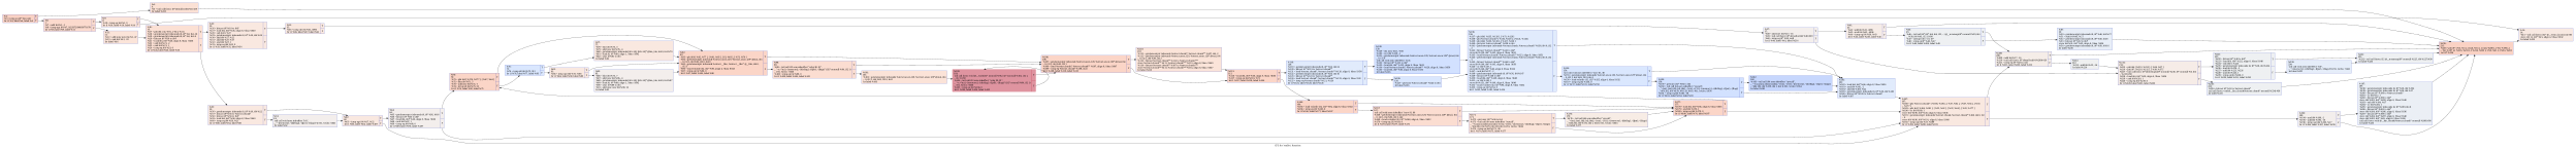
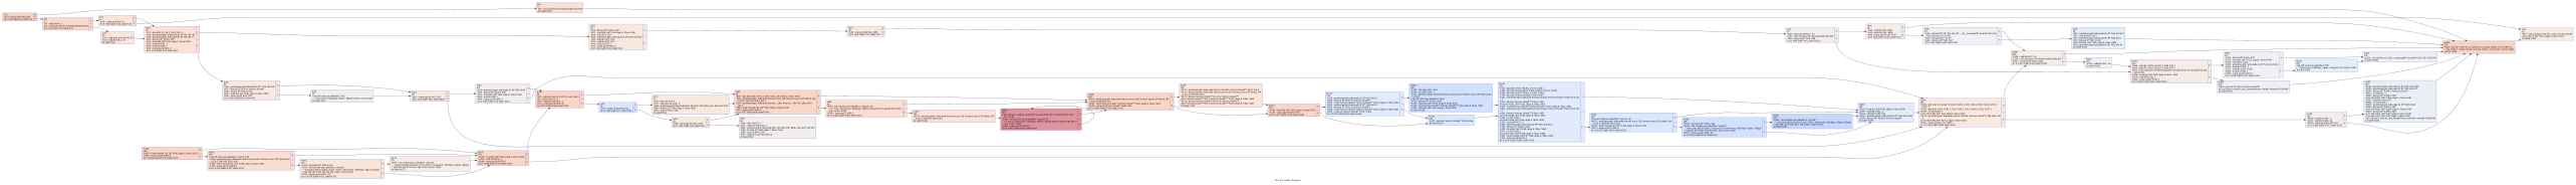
  digraph {
    fontname="Noto Serif"
    label="CFG for 'realloc' function"
    rankdir=LR
    node [color="#3d50c3ff" fillcolor="#f1ccb870" fontname="Noto Serif" shape=record style=filled]
    edge [fontname="Noto Serif" tailport=s0]
    n1 [fillcolor="#f4987a70" label="{%2:\l  %3 = icmp eq i8* %0, null\l  br i1 %3, label %4, label %6\l|{<s0>T|<s1>F}}"]
    n2 [fillcolor="#f7bca170" label="{%4:\l4:                                                \l  %5 = tail call fastcc i8* @malloc(i64 %1) #29\l  br label %235\l}"]
    n3 [fillcolor="#f7ac8e70" label="{%6:\l6:                                                \l  %7 = add i64 %1, -1\l  %8 = icmp ugt i64 %7, 9223372036854771679\l  br i1 %8, label %9, label %11\l|{<s0>T|<s1>F}}"]
    n4 [fillcolor="#f4987a70" label="{%235:\l235:                                              \l  %236 = phi i8* [ %5, %4 ], [ null, %14 ], [ null, %208 ], [ %0, %193 ], [\l... %0, %197 ], [ %216, %231 ], [ %216, %233 ], [ %0, %41 ], [ %54, %49 ]\l  ret i8* %236\l}"]
    n5 [fillcolor="#f5c1a970" label="{%9:\l9:                                                \l  %10 = icmp eq i64 %1, 0\l  br i1 %10, label %16, label %14\l|{<s0>T|<s1>F}}"]
    n6 [fillcolor="#f5c1a970" label="{%11:\l11:                                               \l  %12 = add nuw nsw i64 %1, 47\l  %13 = and i64 %12, -32\l  br label %16\l}"]
    n7 [fillcolor="#efcebd70" label="{%14:\l14:                                               \l  %15 = tail call fastcc i32* @__errno_location() #30\l  store i32 12, i32* %15, align 4, !tbaa !1632\l  br label %235\l}"]
    n8 [fillcolor="#f7b99e70" label="{%16:\l16:                                               \l  %17 = phi i64 [ 32, %9 ], [ %13, %11 ]\l  %18 = getelementptr inbounds i8, i8* %0, i64 -16\l  %19 = getelementptr inbounds i8, i8* %0, i64 -8\l  %20 = bitcast i8* %19 to i64*\l  %21 = load i64, i64* %20, align 8, !tbaa !1636\l  %22 = and i64 %21, -2\l  %23 = and i64 %21, 1\l  %24 = icmp eq i64 %23, 0\l  br i1 %24, label %25, label %55\l|{<s0>T|<s1>F}}"]
    n9 [label="{%25:\l25:                                               \l  %26 = bitcast i8* %18 to i64*\l  %27 = load i64, i64* %26, align 8, !tbaa !1640\l  %28 = sub i64 0, %27\l  %29 = getelementptr inbounds i8, i8* %18, i64 %28\l  %30 = add i64 %27, %22\l  %31 = add i64 %27, %17\l  %32 = and i64 %27, 1\l  %33 = icmp eq i64 %32, 0\l  br i1 %33, label %35, label %34\l|{<s0>T|<s1>F}}"]
    n10 [label="{%55:\l55:                                               \l  %56 = getelementptr inbounds i8, i8* %18, i64 %22\l  %57 = bitcast i8* %56 to %struct.chunk*\l  %58 = bitcast i8* %56 to i64*\l  %59 = load i64, i64* %58, align 8, !tbaa !1640\l  %60 = icmp eq i64 %59, %21\l  br i1 %60, label %62, label %61\l|{<s0>T|<s1>F}}"]
    n11 [label="{%35:\l35:                                               \l  %36 = icmp ult i64 %31, 4096\l  br i1 %36, label %37, label %41\l|{<s0>T|<s1>F}}"]
    n12 [label="{%62:\l62:                                               \l  %63 = icmp ugt i64 %17, %22\l  br i1 %63, label %64, label %187\l|{<s0>T|<s1>F}}"]
    n13 [fillcolor="#e3d9d370" label="{%61:\l61:                                               \l  tail call void asm sideeffect \"hlt\",\l... \"~\{memory\},~\{dirflag\},~\{fpsr\},~\{flags\}\"() #31, !srcloc !1641\l  br label %62\l}"]
    n14 [fillcolor="#e3d9d370" label="{%37:\l37:                                               \l  %38 = add nsw i64 %17, -16\l  %39 = tail call fastcc i8* @malloc(i64 %38) #29\l  %40 = icmp eq i8* %39, null\l  br i1 %40, label %41, label %214\l|{<s0>T|<s1>F}}"]
    n15 [fillcolor="#e3d9d370" label="{%64:\l64:                                               \l  %65 = getelementptr inbounds i8, i8* %56, i64 8\l  %66 = bitcast i8* %65 to i64*\l  %67 = load i64, i64* %66, align 8, !tbaa !1636\l  %68 = and i64 %67, 1\l  %69 = icmp eq i64 %68, 0\l  br i1 %69, label %70, label %187\l|{<s0>T|<s1>F}}"]
    n16 [label="{%187:\l187:                                              \l  %188 = phi %struct.chunk* [ %186, %181 ], [ %57, %62 ], [ %57, %64 ], [ %57,\l... %177 ]\l  %189 = phi i64 [ %184, %181 ], [ %22, %62 ], [ %22, %64 ], [ %22, %177 ]\l  %190 = or i64 %189, 1\l  store i64 %190, i64* %20, align 8, !tbaa !1636\l  %191 = getelementptr inbounds %struct.chunk, %struct.chunk* %188, i64 0, i32\l... 0\l  store i64 %190, i64* %191, align 8, !tbaa !1640\l  %192 = icmp ugt i64 %17, %189\l  br i1 %192, label %208, label %193\l|{<s0>T|<s1>F}}"]
    n17 [fillcolor="#ead5c970" label="{%41:\l41:                                               \l  %42 = add i64 %31, 4095\l  %43 = and i64 %42, -4096\l  %44 = icmp eq i64 %30, %43\l  br i1 %44, label %235, label %45\l|{<s0>T|<s1>F}}"]
    n18 [fillcolor="#ead5c970" label="{%214:\l214:                                              \l  %215 = phi i64 [ %213, %212 ], [ %38, %37 ]\l  %216 = phi i8* [ %210, %212 ], [ %39, %37 ]\l  %217 = tail call fastcc i8* @memcpy(i8* nonnull %216, i8* nonnull %0, i64\l... %215) #30\l  %218 = load i64, i64* %20, align 8, !tbaa !1636\l  %219 = and i64 %218, 1\l  %220 = icmp eq i64 %219, 0\l  br i1 %220, label %221, label %233\l|{<s0>T|<s1>F}}"]
    n19 [fillcolor="#d9dce170" label="{%45:\l45:                                               \l  %46 = tail call i8* (i8*, i64, i64, i32, ...) @__mremap(i8* nonnull %29, i64\l... %30, i64 %43, i32 1) #30\l  %47 = inttoptr i64 -1 to i8*\l  %48 = icmp eq i8* %46, %47\l  br i1 %48, label %208, label %49\l|{<s0>T|<s1>F}}"]
    n20 [fillcolor="#d9dce170" label="{%221:\l221:                                              \l  %222 = bitcast i8* %18 to i64*\l  %223 = load i64, i64* %222, align 8, !tbaa !1640\l  %224 = sub i64 0, %223\l  %225 = getelementptr inbounds i8, i8* %18, i64 %224\l  %226 = and i64 %218, -2\l  %227 = add i64 %223, %226\l  %228 = and i64 %223, 1\l  %229 = icmp eq i64 %228, 0\l  br i1 %229, label %231, label %230\l|{<s0>T|<s1>F}}"]
    n21 [fillcolor="#d9dce170" label="{%233:\l233:                                              \l  %234 = bitcast i8* %18 to %struct.chunk*\l  tail call fastcc void @__bin_chunk(%struct.chunk* nonnull %234) #30\l  br label %235\l}"]
    n22 [fillcolor="#e8d6cc70" label="{%208:\l208:                                              \l  %209 = add i64 %17, -16\l  %210 = tail call fastcc i8* @malloc(i64 %209) #29\l  %211 = icmp eq i8* %210, null\l  br i1 %211, label %235, label %212\l|{<s0>T|<s1>F}}"]
    n23 [fillcolor="#cbd8ee70" label="{%49:\l49:                                               \l  %50 = getelementptr inbounds i8, i8* %46, i64 %27\l  %51 = sub i64 %43, %27\l  %52 = getelementptr inbounds i8, i8* %50, i64 8\l  %53 = bitcast i8* %52 to i64*\l  store i64 %51, i64* %53, align 8, !tbaa !1636\l  %54 = getelementptr inbounds i8, i8* %50, i64 16\l  br label %235\l}"]
    n24 [fillcolor="#d9dce170" label="{%231:\l231:                                              \l  %232 = tail call fastcc i32 @__munmap(i8* nonnull %225, i64 %227) #30\l  br label %235\l}"]
    n25 [fillcolor="#c5d6f270" label="{%230:\l230:                                              \l  tail call void asm sideeffect \"hlt\",\l... \"~\{memory\},~\{dirflag\},~\{fpsr\},~\{flags\}\"() #31, !srcloc !1641\l  br label %231\l}"]
    n26 [fillcolor="#dbdcde70" label="{%212:\l212:                                              \l  %213 = add i64 %22, -16\l  br label %214\l}"]
    n27 [fillcolor="#f5a08170" label="{%70:\l70:                                               \l  %71 = phi i64 [ %178, %177 ], [ %67, %64 ]\l  %72 = lshr i64 %71, 5\l  %73 = add nsw i64 %72, -1\l  %74 = icmp ult i64 %73, 33\l  br i1 %74, label %92, label %75\l|{<s0>T|<s1>F}}"]
    n28 [fillcolor="#e3d9d370" label="{%193:\l193:                                              \l  %194 = and i64 %189, -2\l  %195 = add i64 %194, -16\l  %196 = icmp ugt i64 %195, %17\l  br i1 %196, label %197, label %235\l|{<s0>T|<s1>F}}"]
    n29 [fillcolor="#f5a08170" label="{%92:\l92:                                               \l  %93 = phi i64 [ %82, %77 ], [ %91, %85 ], [ 63, %83 ], [ %73, %70 ]\l  %94 = getelementptr inbounds %struct.anon.129, %struct.anon.129* @mal, i64\l... 0, i32 1, i64 %93, i32 0, i64 0\l  %95 = getelementptr inbounds %struct.__libc, %struct.__libc* @__libc, i64 0,\l... i32 3\l  %96 = load volatile i32, i32* %95, align 4, !tbaa !1643\l  %97 = icmp eq i32 %96, 0\l  br i1 %97, label %106, label %98\l|{<s0>T|<s1>F}}"]
    n30 [fillcolor="#abc8fd70" label="{%75:\l75:                                               \l  %76 = icmp ult i64 %73, 512\l  br i1 %76, label %77, label %83\l|{<s0>T|<s1>F}}"]
    n31 [fillcolor="#d1dae970" label="{%197:\l197:                                              \l  %198 = getelementptr inbounds i8, i8* %18, i64 %194\l  %199 = getelementptr inbounds i8, i8* %18, i64 %17\l  %200 = bitcast i8* %199 to %struct.chunk*\l  %201 = or i64 %17, 1\l  %202 = bitcast i8* %199 to i64*\l  store i64 %201, i64* %202, align 8, !tbaa !1640\l  %203 = sub i64 %194, %17\l  %204 = or i64 %203, 1\l  %205 = getelementptr inbounds i8, i8* %199, i64 8\l  %206 = bitcast i8* %205 to i64*\l  store i64 %204, i64* %206, align 8, !tbaa !1636\l  %207 = bitcast i8* %198 to i64*\l  store i64 %204, i64* %207, align 8, !tbaa !1640\l  store i64 %201, i64* %20, align 8, !tbaa !1636\l  tail call fastcc void @__bin_chunk(%struct.chunk* nonnull %200) #30\l  br label %235\l}"]
    n32 [fillcolor="#f5a08170" label="{%106:\l106:                                              \l  %107 = getelementptr inbounds %struct.anon.129, %struct.anon.129* @mal, i64\l... 0, i32 1, i64 %93, i32 1\l  %108 = load %struct.chunk*, %struct.chunk** %107, align 8, !tbaa !1647\l  %109 = icmp eq %struct.chunk* %108, null\l  br i1 %109, label %110, label %115\l|{<s0>T|<s1>F}}"]
    n33 [fillcolor="#f7b39670" label="{%98:\l98:                                               \l  %99 = tail call i32 asm sideeffect \"xchg $0, $1\",\l... \"=r,=*m,0,~\{memory\},~\{dirflag\},~\{fpsr\},~\{flags\}\"(i32* nonnull %94, i32 1)\l... #31, !srcloc !1646\l  %100 = icmp eq i32 %99, 0\l  br i1 %100, label %106, label %101\l|{<s0>T|<s1>F}}"]
    n34 [label="{%77:\l77:                                               \l  %78 = lshr i64 %73, 3\l  %79 = add nsw i64 %78, -4\l  %80 = getelementptr inbounds [60 x i8], [60 x i8]* @bin_tab, i64 0, i64 %79\l  %81 = load i8, i8* %80, align 1, !tbaa !1642\l  %82 = zext i8 %81 to i64\l  br label %92\l}"]
    n35 [label="{%83:\l83:                                               \l  %84 = icmp ugt i64 %73, 7168\l  br i1 %84, label %92, label %85\l|{<s0>T|<s1>F}}"]
    n36 [fillcolor="#f5c1a970" label="{%110:\l110:                                              \l  %111 = getelementptr inbounds %struct.chunk*, %struct.chunk** %107, i64 -2\l  %112 = getelementptr inbounds %struct.anon.129, %struct.anon.129* @mal, i64\l... 0, i32 1, i64 %93, i32 2\l  %113 = bitcast %struct.chunk** %112 to %struct.chunk***\l  store %struct.chunk** %111, %struct.chunk*** %113, align 8, !tbaa !1649\l  %114 = bitcast %struct.chunk** %107 to %struct.chunk***\l  store %struct.chunk** %111, %struct.chunk*** %114, align 8, !tbaa !1647\l  br label %115\l}"]
    n37 [fillcolor="#f5a08170" label="{%115:\l115:                                              \l  %116 = load i64, i64* %66, align 8, !tbaa !1636\l  %117 = icmp eq i64 %116, %71\l  br i1 %117, label %118, label %164\l|{<s0>T|<s1>F}}"]
    n38 [fillcolor="#f6bfa670" label="{%101:\l101:                                              \l  %102 = getelementptr inbounds %struct.anon.129, %struct.anon.129* @mal, i64\l... 0, i32 1, i64 %93, i32 0, i64 1\l  br label %103\l}"]
    n39 [fillcolor="#e3d9d370" label="{%85:\l85:                                               \l  %86 = lshr i64 %73, 7\l  %87 = add nsw i64 %86, -4\l  %88 = getelementptr inbounds [60 x i8], [60 x i8]* @bin_tab, i64 0, i64 %87\l  %89 = load i8, i8* %88, align 1, !tbaa !1642\l  %90 = zext i8 %89 to i64\l  %91 = add nuw nsw i64 %90, 16\l  br label %92\l}"]
    n40 [fillcolor="#bbd1f870" label="{%118:\l118:                                              \l  %119 = getelementptr inbounds i8, i8* %56, i64 24\l  %120 = bitcast i8* %119 to %struct.chunk**\l  %121 = load %struct.chunk*, %struct.chunk** %120, align 8, !tbaa !1650\l  %122 = getelementptr inbounds i8, i8* %56, i64 16\l  %123 = bitcast i8* %122 to %struct.chunk**\l  %124 = load %struct.chunk*, %struct.chunk** %123, align 8, !tbaa !1651\l  %125 = icmp eq %struct.chunk* %121, %124\l  br i1 %125, label %128, label %126\l|{<s0>T|<s1>F}}"]
    n41 [fillcolor="#f5a08170" label="{%164:\l164:                                              \l  %165 = load volatile i32, i32* %94, align 8, !tbaa !1632\l  %166 = icmp eq i32 %165, 0\l  br i1 %166, label %177, label %167\l|{<s0>T|<s1>F}}"]
    n42 [color="#b70d28ff" fillcolor="#b70d2870" label="{%103:\l103:                                              \l  tail call fastcc void @__wait(i32* nonnull %94, i32* nonnull %102, i32 1,\l... i32 1) #30\l  %104 = tail call i32 asm sideeffect \"xchg $0, $1\",\l... \"=r,=*m,0,~\{memory\},~\{dirflag\},~\{fpsr\},~\{flags\}\"(i32* nonnull %94, i32 1)\l... #31, !srcloc !1646\l  %105 = icmp eq i32 %104, 0\l  br i1 %105, label %106, label %103\l|{<s0>T|<s1>F}}"]
    n43 [fillcolor="#9abbff70" label="{%128:\l128:                                              \l  %129 = shl nuw i64 1, %93\l  %130 = xor i64 %129, -1\l  %131 = getelementptr inbounds %struct.anon.129, %struct.anon.129* @mal, i64\l... 0, i32 0\l  tail call void asm sideeffect \"lock \l  %132 = bitcast i8* %122 to i64*\l  %133 = load i64, i64* %132, align 8, !tbaa !1651\l  %134 = load %struct.chunk*, %struct.chunk** %120, align 8, !tbaa !1650\l  %135 = load i64, i64* %66, align 8, !tbaa !1636\l  br label %136\l}"]
    n44 [fillcolor="#abc8fd70" label="{%126:\l126:                                              \l  %127 = ptrtoint %struct.chunk* %124 to i64\l  br label %136\l}"]
    n45 [fillcolor="#f5a08170" label="{%177:\l177:                                              \l  %178 = load i64, i64* %66, align 8, !tbaa !1636\l  %179 = and i64 %178, 1\l  %180 = icmp eq i64 %179, 0\l  br i1 %180, label %70, label %187\l|{<s0>T|<s1>F}}"]
    n46 [fillcolor="#f7b39670" label="{%167:\l167:                                              \l  tail call void asm sideeffect \"mov $1, $0 \l  %168 = getelementptr inbounds %struct.anon.129, %struct.anon.129* @mal, i64\l... 0, i32 1, i64 %93, i32 0, i64 1\l  %169 = load volatile i32, i32* %168, align 4, !tbaa !1632\l  %170 = icmp eq i32 %169, 0\l  br i1 %170, label %177, label %171\l|{<s0>T|<s1>F}}"]
    n47 [fillcolor="#bbd1f870" label="{%136:\l136:                                              \l  %137 = phi i64 [ %135, %128 ], [ %71, %126 ]\l  %138 = phi %struct.chunk* [ %134, %128 ], [ %121, %126 ]\l  %139 = phi i64 [ %133, %128 ], [ %127, %126 ]\l  %140 = ptrtoint %struct.chunk* %138 to i64\l  %141 = getelementptr inbounds %struct.chunk, %struct.chunk* %138, i64 0, i32\l... 2\l  %142 = bitcast %struct.chunk** %141 to i64*\l  store i64 %139, i64* %142, align 8, !tbaa !1651\l  %143 = load %struct.chunk*, %struct.chunk** %123, align 8, !tbaa !1651\l  %144 = getelementptr inbounds %struct.chunk, %struct.chunk* %143, i64 0, i32\l... 3\l  %145 = bitcast %struct.chunk** %144 to i64*\l  store i64 %140, i64* %145, align 8, !tbaa !1650\l  %146 = or i64 %137, 1\l  store i64 %146, i64* %66, align 8, !tbaa !1636\l  %147 = and i64 %137, -2\l  %148 = getelementptr inbounds i8, i8* %56, i64 %147\l  %149 = bitcast i8* %148 to i64*\l  %150 = load i64, i64* %149, align 8, !tbaa !1640\l  %151 = or i64 %150, 1\l  store i64 %151, i64* %149, align 8, !tbaa !1640\l  %152 = load volatile i32, i32* %94, align 8, !tbaa !1632\l  %153 = icmp eq i32 %152, 0\l  br i1 %153, label %181, label %154\l|{<s0>T|<s1>F}}"]
    n48 [fillcolor="#f5c1a970" label="{%171:\l171:                                              \l  %172 = ptrtoint i32* %94 to i64\l  %173 = tail call i64 asm sideeffect \"syscall\",\l... \"=\{ax\},\{ax\},\{di\},\{si\},\{dx\},~\{rcx\},~\{r11\},~\{memory\},~\{dirflag\},~\{fpsr\},~\{flags\}\l...\"(i64 202, i64 %172, i64 129, i64 1) #31, !srcloc !1654\l  %174 = icmp eq i64 %173, -38\l  br i1 %174, label %175, label %177\l|{<s0>T|<s1>F}}"]
    n49 [fillcolor="#bbd1f870" label="{%181:\l181:                                              \l  %182 = load i64, i64* %66, align 8, !tbaa !1636\l  %183 = and i64 %182, -2\l  %184 = add i64 %183, %22\l  %185 = getelementptr inbounds i8, i8* %56, i64 %183\l  %186 = bitcast i8* %185 to %struct.chunk*\l  br label %187\l}"]
    n50 [fillcolor="#abc8fd70" label="{%154:\l154:                                              \l  tail call void asm sideeffect \"mov $1, $0 \l  %155 = getelementptr inbounds %struct.anon.129, %struct.anon.129* @mal, i64\l... 0, i32 1, i64 %93, i32 0, i64 1\l  %156 = load volatile i32, i32* %155, align 4, !tbaa !1632\l  %157 = icmp eq i32 %156, 0\l  br i1 %157, label %181, label %158\l|{<s0>T|<s1>F}}"]
    n51 [fillcolor="#9abbff70" label="{%158:\l158:                                              \l  %159 = ptrtoint i32* %94 to i64\l  %160 = tail call i64 asm sideeffect \"syscall\",\l... \"=\{ax\},\{ax\},\{di\},\{si\},\{dx\},~\{rcx\},~\{r11\},~\{memory\},~\{dirflag\},~\{fpsr\},~\{flags\}\l...\"(i64 202, i64 %159, i64 129, i64 1) #31, !srcloc !1654\l  %161 = icmp eq i64 %160, -38\l  br i1 %161, label %162, label %181\l|{<s0>T|<s1>F}}"]
    n52 [fillcolor="#81a4fb70" label="{%162:\l162:                                              \l  %163 = tail call i64 asm sideeffect \"syscall\",\l... \"=\{ax\},\{ax\},\{di\},\{si\},\{dx\},~\{rcx\},~\{r11\},~\{memory\},~\{dirflag\},~\{fpsr\},~\{flags\}\l...\"(i64 202, i64 %159, i64 1, i64 1) #31, !srcloc !1654\l  br label %181\l}"]
    n53 [fillcolor="#ecd3c570" label="{%175:\l175:                                              \l  %176 = tail call i64 asm sideeffect \"syscall\",\l... \"=\{ax\},\{ax\},\{di\},\{si\},\{dx\},~\{rcx\},~\{r11\},~\{memory\},~\{dirflag\},~\{fpsr\},~\{flags\}\l...\"(i64 202, i64 %172, i64 1, i64 1) #31, !srcloc !1654\l  br label %177\l}"]
    n1 -> n2
    n1 -> n3 [tailport=s1]
    n2 -> n4
    n3 -> n5
    n3 -> n6 [tailport=s1]
    n4 -> n7
    n5 -> n7 [tailport=s1]
    n5 -> n8
    n6 -> n8
    n8 -> n9
    n8 -> n10 [tailport=s1]
    n9 -> n11
    n10 -> n12
    n10 -> n13 [tailport=s1]
    n11 -> n14
    n12 -> n15
    n12 -> n16 [tailport=s1]
    n13 -> n12
    n14 -> n17
    n14 -> n18 [tailport=s1]
    n15 -> n16 [tailport=s1]
    n15 -> n27
    n16 -> n22
    n16 -> n28 [tailport=s1]
    n17 -> n4
    n17 -> n19 [tailport=s1]
    n18 -> n20
    n18 -> n21 [tailport=s1]
    n19 -> n22
    n19 -> n23 [tailport=s1]
    n20 -> n24
    n20 -> n25 [tailport=s1]
    n21 -> n4
    n22 -> n4
    n22 -> n26 [tailport=s1]
    n23 -> n4
    n24 -> n4
    n25 -> n24
    n26 -> n18
    n27 -> n29
    n27 -> n30 [tailport=s1]
    n28 -> n4 [tailport=s1]
    n28 -> n31
    n29 -> n32
    n29 -> n33 [tailport=s1]
    n30 -> n34
    n30 -> n35 [tailport=s1]
    n31 -> n4
    n32 -> n36
    n32 -> n37 [tailport=s1]
    n33 -> n32
    n33 -> n38 [tailport=s1]
    n34 -> n29
    n35 -> n29
    n35 -> n39 [tailport=s1]
    n36 -> n37
    n37 -> n40
-   n37 -> n41 [tailport=s1]
+   n37 -> n44 [tailport=s1]
    n38 -> n42
-   n39 -> n29
    n40 -> n43
    n40 -> n44 [tailport=s1]
    n41 -> n45
    n41 -> n46 [tailport=s1]
    n42 -> n32
    n42 -> n42 [tailport=s1]
    n43 -> n47
    n44 -> n47
    n45 -> n16 [tailport=s1]
    n45 -> n27
    n46 -> n45
    n46 -> n48 [tailport=s1]
    n47 -> n49
    n47 -> n50 [tailport=s1]
    n48 -> n45 [tailport=s1]
    n48 -> n53
    n49 -> n16
    n50 -> n49
    n50 -> n51 [tailport=s1]
    n51 -> n49 [tailport=s1]
    n51 -> n52
    n52 -> n49
    n53 -> n45
  }
